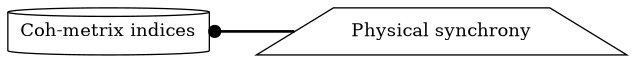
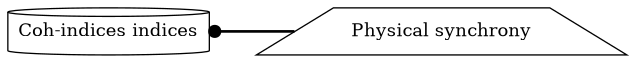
  digraph {
    rankdir=RL
    splines=true
    "Physical synchrony" [shape=trapezium]
-   "Coh-metrix indices" [shape=cylinder]
+   "Coh-metrix indices" [shape=cylinder label="Coh-indices indices"]
    subgraph sub_1 {
      rank=same
      "Physical synchrony"
    }
    subgraph sub_2 {
      rank=same
      "Coh-metrix indices"
    }
    "Physical synchrony" -> "Coh-metrix indices" [style=bold arrowhead=dot]
  }
